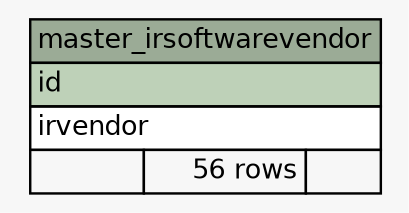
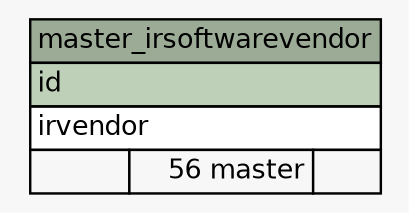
  digraph {
    bgcolor="#f7f7f7"
    fontname=Helvetica
    fontsize=11
    nodesep=0.18
    rankdir=RL
    ranksep=0.46
-   n1 [fontname=Helvetica fontsize=11 label=<     <TABLE BORDER="0" CELLBORDER="1" CELLSPACING="0" BGCOLOR="#ffffff">       <TR><TD COLSPAN="3" BGCOLOR="#9bab96" ALIGN="CENTER">master_irsoftwarevendor</TD></TR>       <TR><TD PORT="id" COLSPAN="3" BGCOLOR="#bed1b8" ALIGN="LEFT">id</TD></TR>       <TR><TD PORT="irvendor" COLSPAN="3" ALIGN="LEFT">irvendor</TD></TR>       <TR><TD ALIGN="LEFT" BGCOLOR="#f7f7f7">  </TD><TD ALIGN="RIGHT" BGCOLOR="#f7f7f7">56 rows</TD><TD ALIGN="RIGHT" BGCOLOR="#f7f7f7">  </TD></TR>     </TABLE>> shape=plaintext]
+   n1 [fontname=Helvetica fontsize=11 label=<     <TABLE BORDER="0" CELLBORDER="1" CELLSPACING="0" BGCOLOR="#ffffff">       <TR><TD COLSPAN="3" BGCOLOR="#9bab96" ALIGN="CENTER">master_irsoftwarevendor</TD></TR>       <TR><TD PORT="id" COLSPAN="3" BGCOLOR="#bed1b8" ALIGN="LEFT">id</TD></TR>       <TR><TD PORT="irvendor" COLSPAN="3" ALIGN="LEFT">irvendor</TD></TR>       <TR><TD ALIGN="LEFT" BGCOLOR="#f7f7f7">  </TD><TD ALIGN="RIGHT" BGCOLOR="#f7f7f7">56 master</TD><TD ALIGN="RIGHT" BGCOLOR="#f7f7f7">  </TD></TR>     </TABLE>> shape=plaintext]
  }
